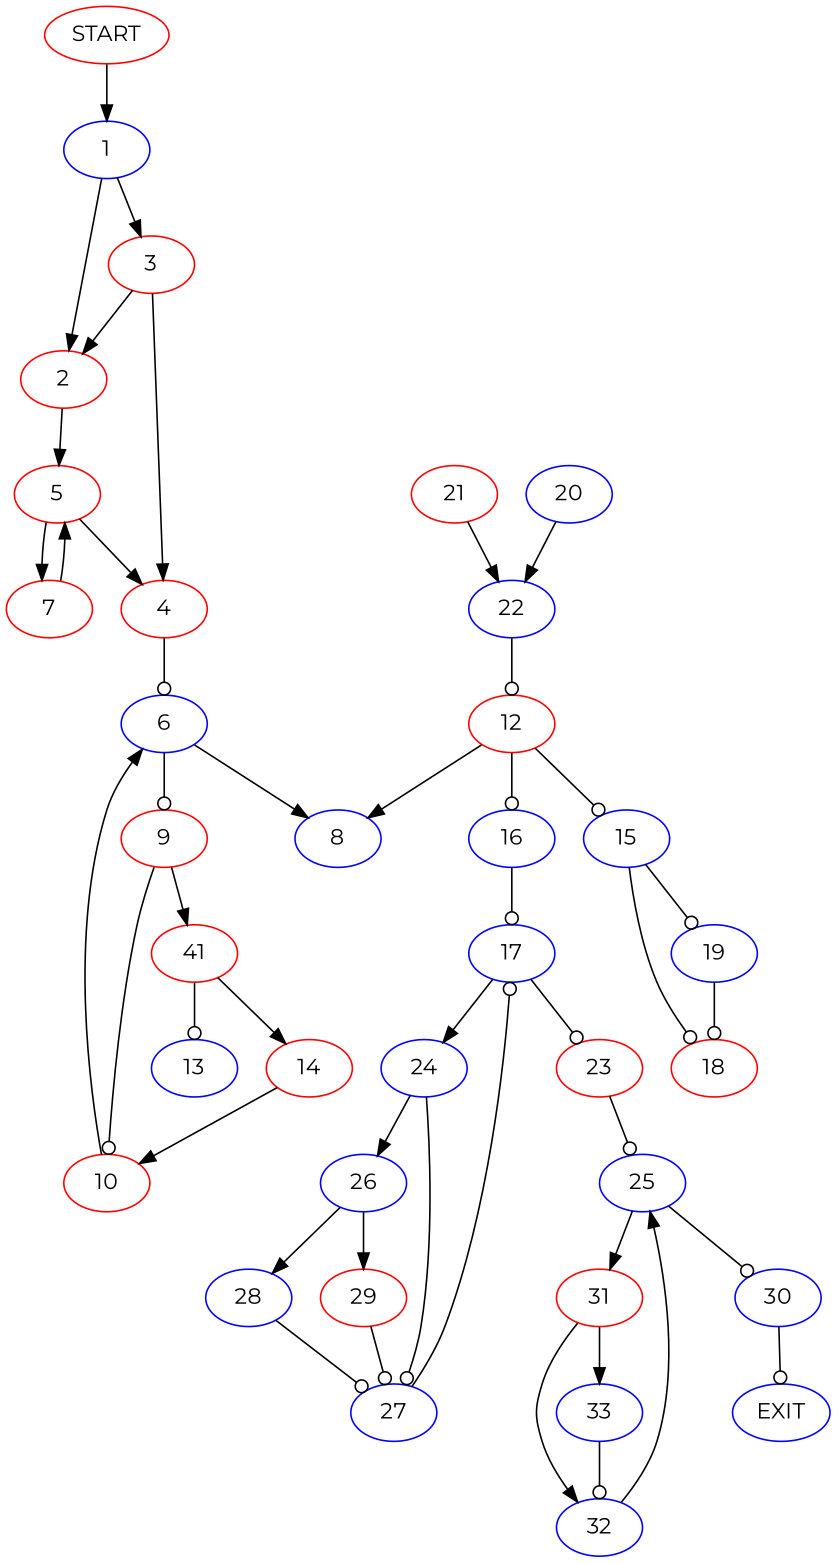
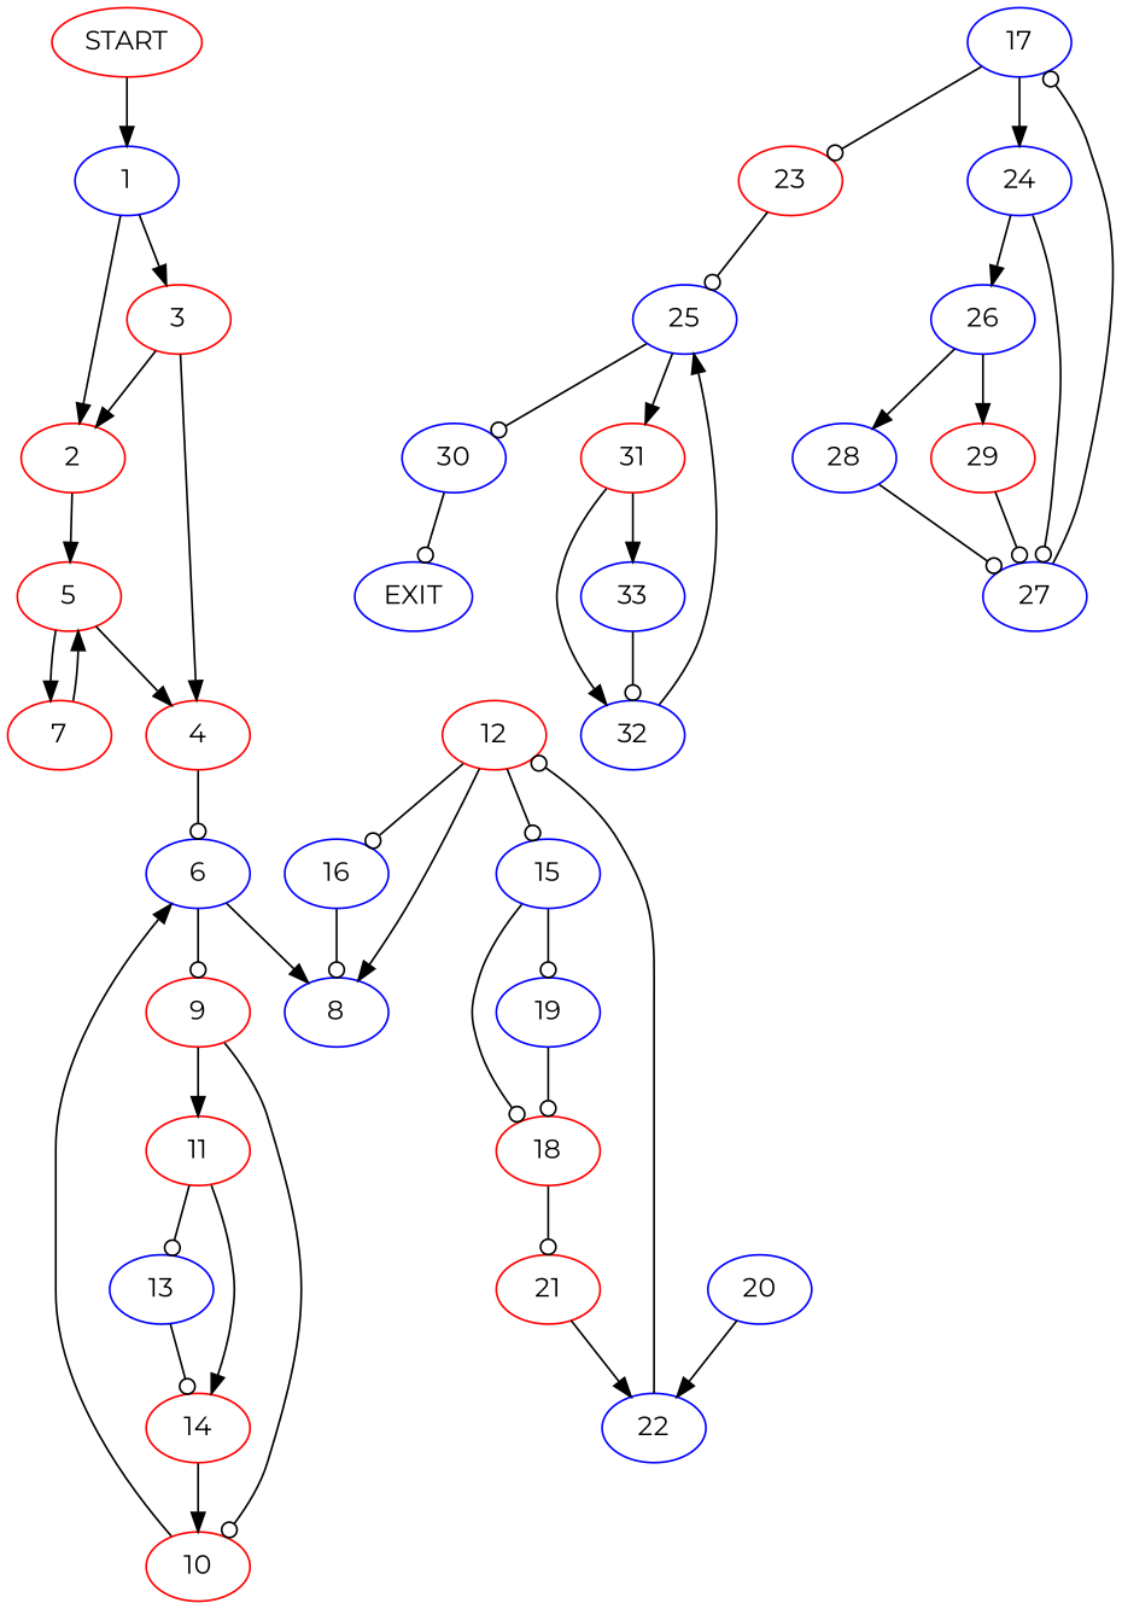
  digraph {
    fontname=Montserrat
    node [color=blue fontname=Montserrat]
    edge [arrowhead=normal fontname=Montserrat]
    n1 [color=red label=START]
    1
    2 [color=red]
    3 [color=red]
    n5 [label=EXIT]
    5 [color=red]
    4 [color=red]
    7 [color=red]
    6
    8
    9 [color=red]
    10 [color=red]
-   11 [color=red label=41]
+   11 [color=red]
    12 [color=red]
    15
    16
    13
    14 [color=red]
    18 [color=red]
    19
    17
    21 [color=red]
    23 [color=red]
    24
    25
    26
    27
    20
    22
    30
    31 [color=red]
    28
    29 [color=red]
    32
    33
    n1 -> 1
    1 -> 2
    1 -> 3
    2 -> 5
    3 -> 2
    3 -> 4
    5 -> 4
    5 -> 7
    4 -> 6 [arrowhead=odot]
    7 -> 5
    6 -> 8
    6 -> 9 [arrowhead=odot]
    9 -> 10 [arrowhead=odot]
    9 -> 11
    10 -> 6
    11 -> 13 [arrowhead=odot]
    11 -> 14
    12 -> 8
    12 -> 15 [arrowhead=odot]
    12 -> 16 [arrowhead=odot]
    15 -> 18 [arrowhead=odot]
    15 -> 19 [arrowhead=odot]
-   16 -> 17 [arrowhead=odot]
+   16 -> 8 [arrowhead=odot]
+   13 -> 14 [arrowhead=odot]
    14 -> 10
+   18 -> 21 [arrowhead=odot]
    19 -> 18 [arrowhead=odot]
    17 -> 23 [arrowhead=odot]
    17 -> 24
    21 -> 22
    23 -> 25 [arrowhead=odot]
    24 -> 26
    24 -> 27 [arrowhead=odot]
    25 -> 30 [arrowhead=odot]
    25 -> 31
    26 -> 28
    26 -> 29
    27 -> 17 [arrowhead=odot]
    20 -> 22
    22 -> 12 [arrowhead=odot]
    30 -> n5 [arrowhead=odot]
    31 -> 32
    31 -> 33
    28 -> 27 [arrowhead=odot]
    29 -> 27 [arrowhead=odot]
    32 -> 25
    33 -> 32 [arrowhead=odot]
  }
